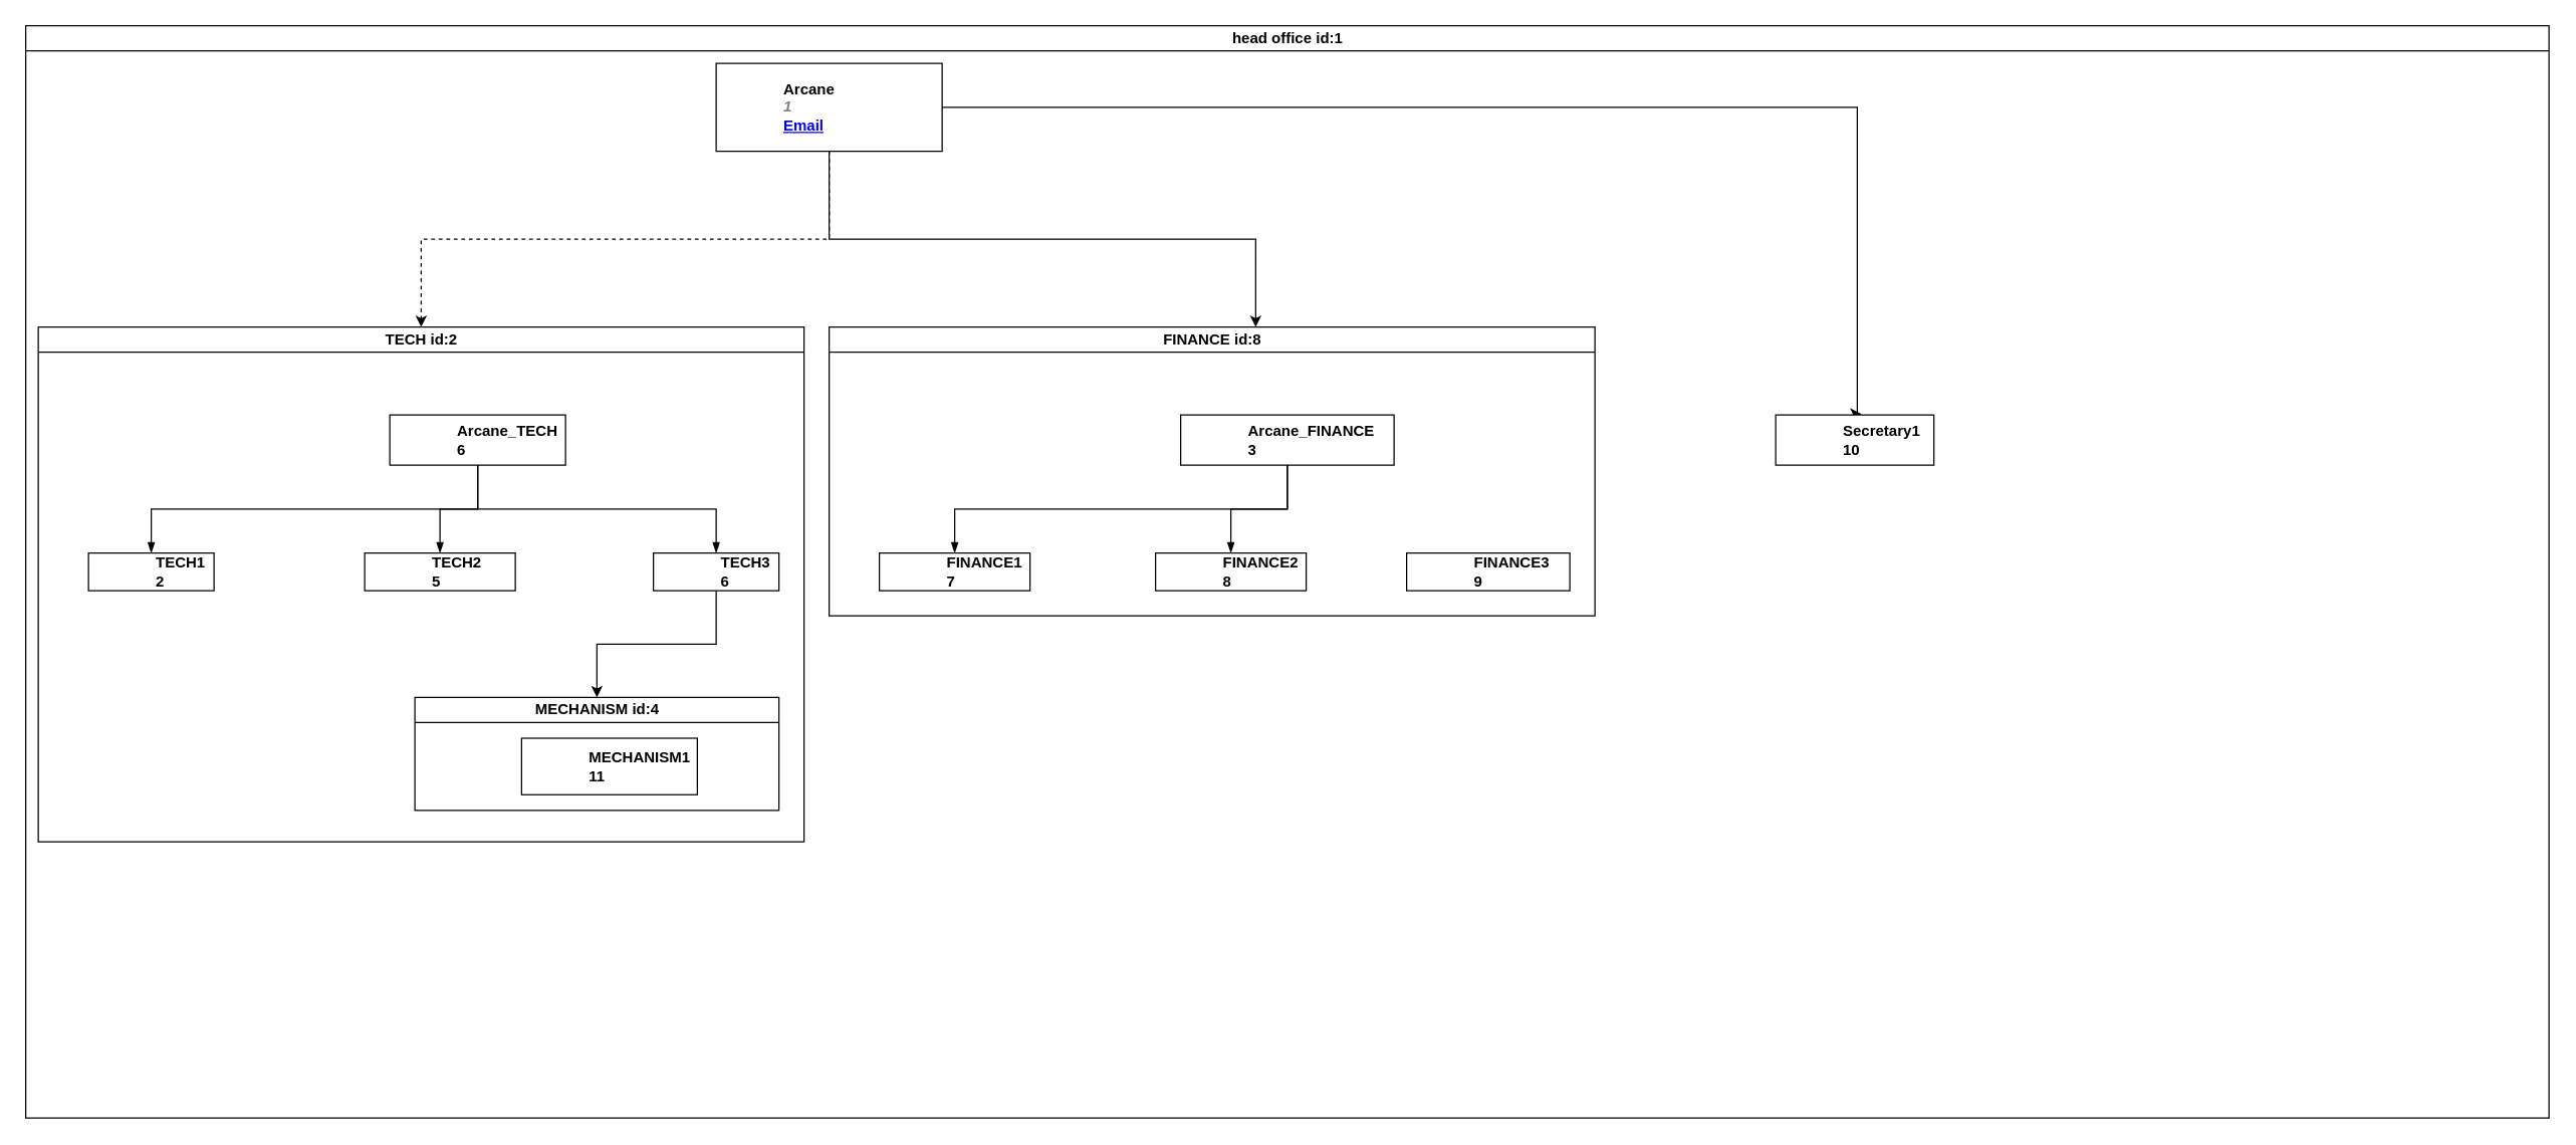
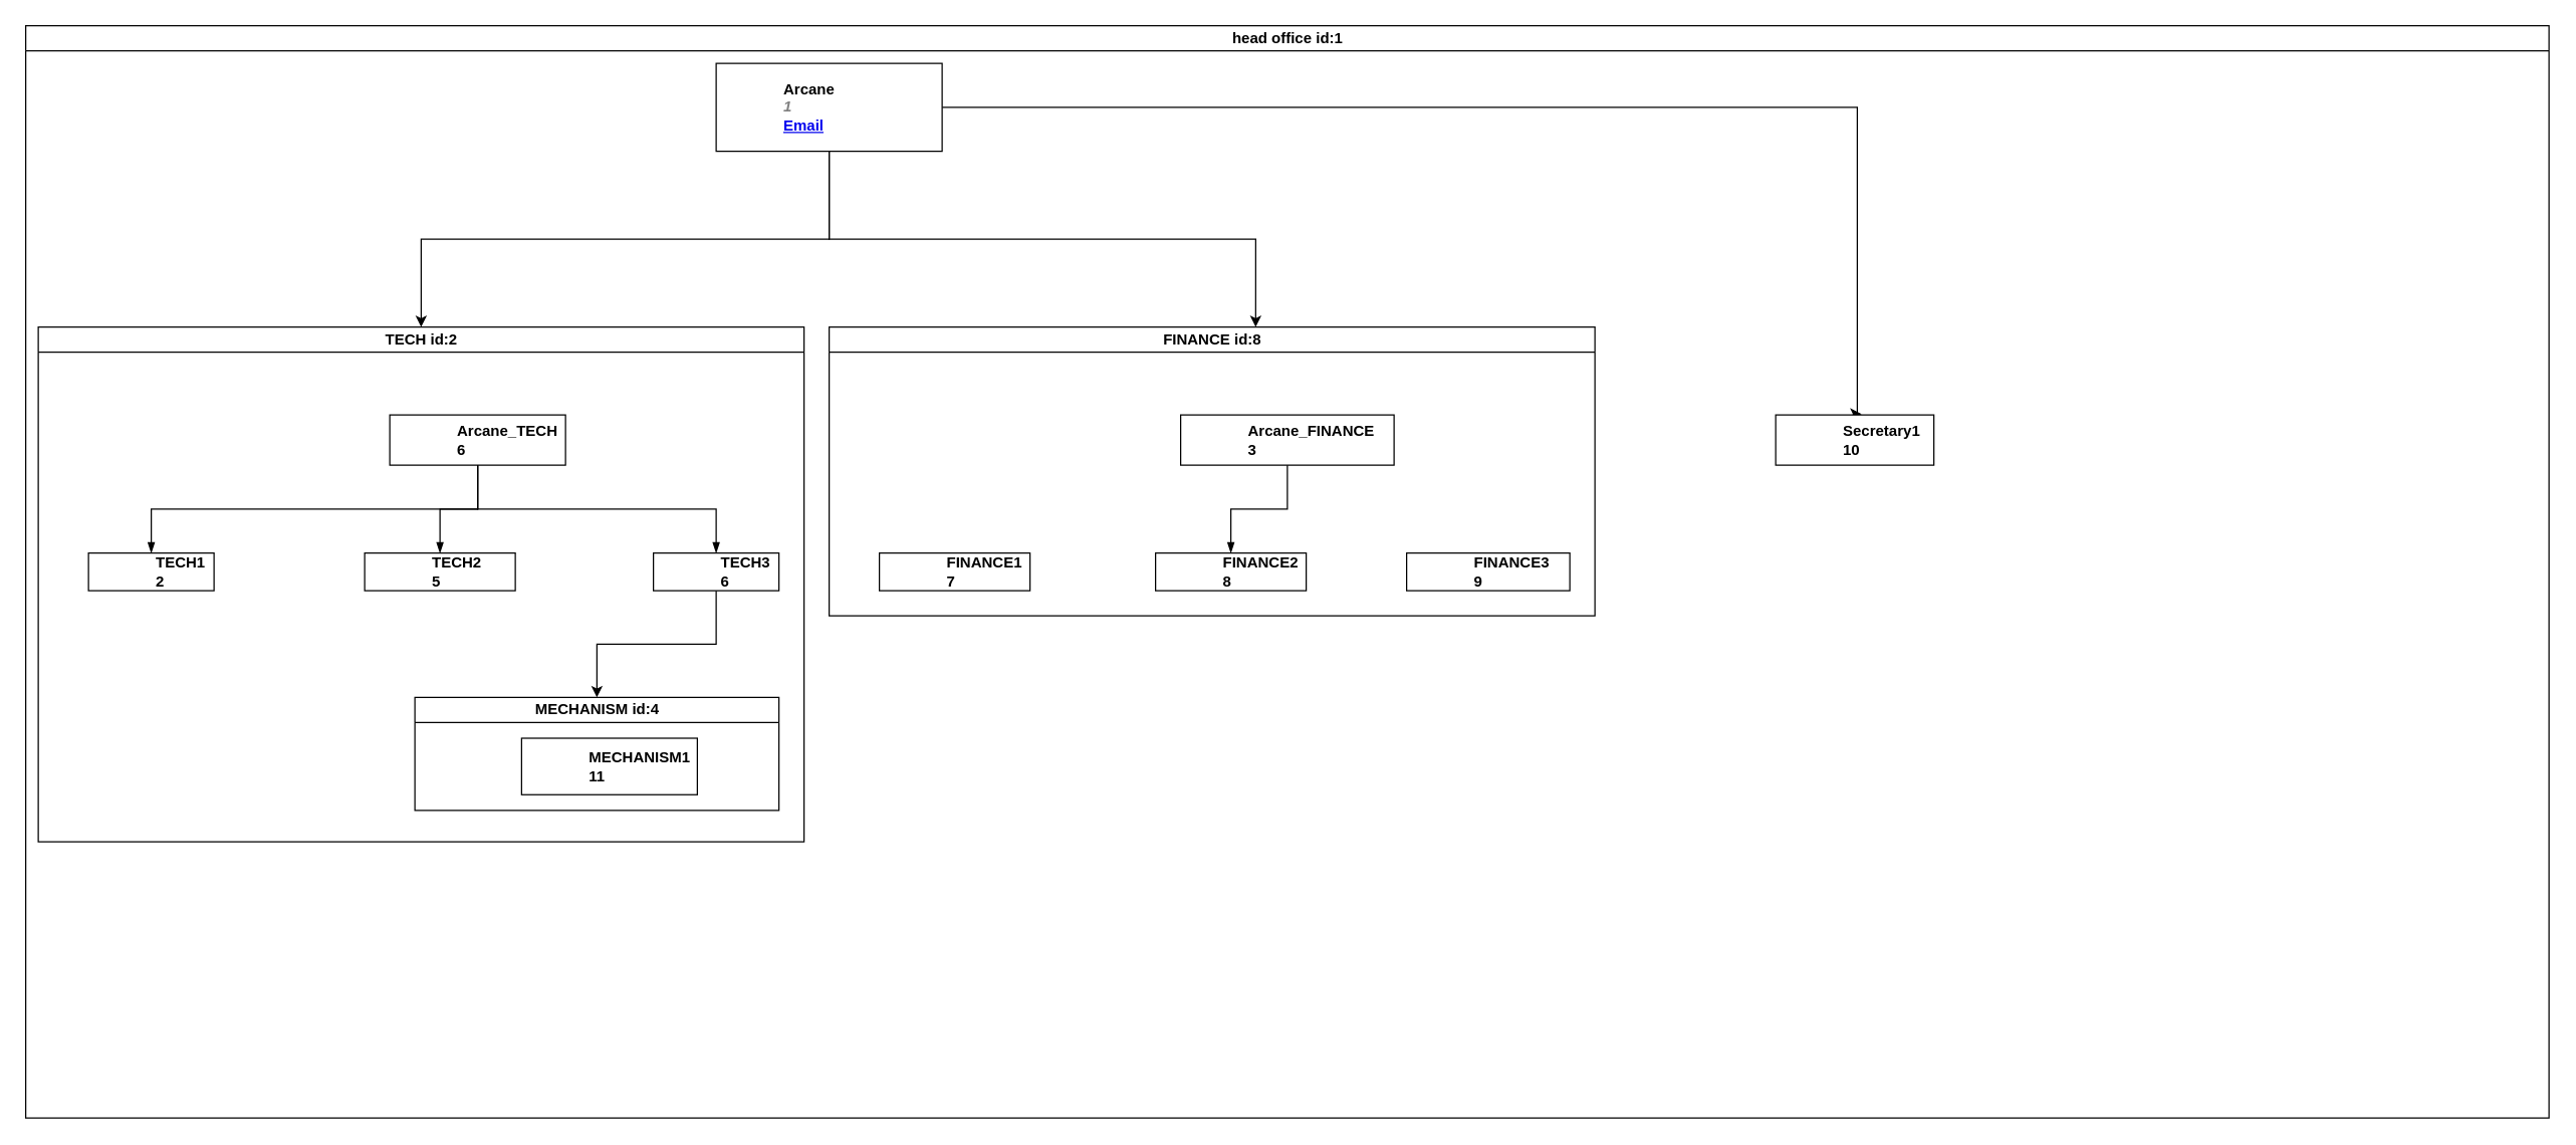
  <mxCell id="0" />
  <mxCell id="1" parent="0" />
  <mxCell id="2" value="head office id:1" style="swimlane;html=1;startSize=20;horizontal=1;containerType=tree;glass=0;" parent="1" vertex="1"><mxGeometry x="20" y="20" width="2010" height="870" as="geometry" /></mxCell>
- <mxCell id="3" style="edgeStyle=orthogonalEdgeStyle;rounded=0;orthogonalLoop=1;jettySize=auto;html=1;exitX=0.5;exitY=1;exitDx=0;exitDy=0;dashed=1;" edge="1" parent="2" source="5" target="6"><mxGeometry relative="1" as="geometry" /></mxCell>
+ <mxCell id="3" style="edgeStyle=orthogonalEdgeStyle;rounded=0;orthogonalLoop=1;jettySize=auto;html=1;exitX=0.5;exitY=1;exitDx=0;exitDy=0;" edge="1" parent="2" source="5" target="6"><mxGeometry relative="1" as="geometry" /></mxCell>
  <mxCell id="4" style="edgeStyle=orthogonalEdgeStyle;rounded=0;orthogonalLoop=1;jettySize=auto;html=1;exitX=1;exitY=0.5;exitDx=0;exitDy=0;entryX=0.543;entryY=-0.02;entryDx=0;entryDy=0;entryPerimeter=0;" edge="1" parent="2" source="5" target="25"><mxGeometry relative="1" as="geometry"><Array as="points"><mxPoint x="1459" y="65" /></Array></mxGeometry></mxCell>
  <mxCell id="5" value="Arcane&lt;br&gt;&lt;font color=&quot;#808080&quot;&gt;&lt;i&gt;1&lt;/i&gt;&lt;/font&gt;&lt;br&gt;&lt;a href=&quot;mailto:me@example.com&quot;&gt;Email&lt;/a&gt;" style="label;image=https://cdn3.iconfinder.com/data/icons/user-avatars-1/512/users-3-128.png;whiteSpace=wrap;html=1;rounded=0;glass=0;treeMoving=1;treeFolding=1;" parent="2" vertex="1"><mxGeometry x="550" y="30" width="180" height="70" as="geometry" /></mxCell>
  <mxCell id="6" value="TECH id:2" style="swimlane;html=1;startSize=20;horizontal=1;containerType=tree;glass=0;" vertex="1" parent="2"><mxGeometry x="10" y="240" width="610" height="410" as="geometry" /></mxCell>
  <mxCell id="7" value="Arcane_TECH&lt;br&gt;6" style="label;image=https://cdn3.iconfinder.com/data/icons/user-avatars-1/512/users-3-128.png;whiteSpace=wrap;html=1;rounded=0;glass=0;treeMoving=1;treeFolding=1;" vertex="1" parent="6"><mxGeometry x="280" y="70" width="140" height="40" as="geometry" /></mxCell>
  <mxCell id="8" value="" style="endArrow=blockThin;endFill=1;fontSize=11;edgeStyle=elbowEdgeStyle;elbow=vertical;rounded=0;" edge="1" parent="6" source="7" target="9"><mxGeometry relative="1" as="geometry" /></mxCell>
  <mxCell id="9" value="TECH1&lt;br&gt;2" style="label;image=https://cdn3.iconfinder.com/data/icons/user-avatars-1/512/users-10-3-128.png;whiteSpace=wrap;html=1;rounded=0;glass=0;treeFolding=1;treeMoving=1;" vertex="1" parent="6"><mxGeometry x="40" y="180" width="100" height="30" as="geometry" /></mxCell>
  <mxCell id="10" value="" style="endArrow=blockThin;endFill=1;fontSize=11;edgeStyle=elbowEdgeStyle;elbow=vertical;rounded=0;" edge="1" parent="6" source="7" target="11"><mxGeometry relative="1" as="geometry" /></mxCell>
  <mxCell id="11" value="TECH2&lt;br&gt;5" style="label;image=https://cdn3.iconfinder.com/data/icons/user-avatars-1/512/users-9-2-128.png;whiteSpace=wrap;html=1;rounded=0;glass=0;treeFolding=1;treeMoving=1;" vertex="1" parent="6"><mxGeometry x="260" y="180" width="120" height="30" as="geometry" /></mxCell>
  <mxCell id="12" value="" style="endArrow=blockThin;endFill=1;fontSize=11;edgeStyle=elbowEdgeStyle;elbow=vertical;rounded=0;" edge="1" parent="6" source="7" target="14"><mxGeometry relative="1" as="geometry" /></mxCell>
  <mxCell id="13" style="edgeStyle=orthogonalEdgeStyle;rounded=0;orthogonalLoop=1;jettySize=auto;html=1;exitX=0.5;exitY=1;exitDx=0;exitDy=0;entryX=0.5;entryY=0;entryDx=0;entryDy=0;" edge="1" parent="6" source="14" target="15"><mxGeometry relative="1" as="geometry" /></mxCell>
  <mxCell id="14" value="TECH3&lt;br&gt;6" style="label;image=https://cdn3.iconfinder.com/data/icons/user-avatars-1/512/users-2-128.png;whiteSpace=wrap;html=1;rounded=0;glass=0;" vertex="1" parent="6"><mxGeometry x="490" y="180" width="100" height="30" as="geometry" /></mxCell>
  <mxCell id="15" value="MECHANISM id:4" style="swimlane;html=1;startSize=20;horizontal=1;containerType=tree;glass=0;" vertex="1" parent="6"><mxGeometry x="300" y="295" width="290" height="90" as="geometry" /></mxCell>
  <mxCell id="16" value="MECHANISM1&lt;br&gt;11" style="label;image=https://cdn3.iconfinder.com/data/icons/user-avatars-1/512/users-3-128.png;whiteSpace=wrap;html=1;rounded=0;glass=0;treeMoving=1;treeFolding=1;" vertex="1" parent="15"><mxGeometry x="85" y="32.5" width="140" height="45" as="geometry" /></mxCell>
  <mxCell id="17" value="FINANCE id:8" style="swimlane;html=1;startSize=20;horizontal=1;containerType=tree;glass=0;" vertex="1" parent="2"><mxGeometry x="640" y="240" width="610" height="230" as="geometry" /></mxCell>
  <mxCell id="18" value="Arcane_FINANCE&lt;br&gt;3" style="label;image=https://cdn3.iconfinder.com/data/icons/user-avatars-1/512/users-3-128.png;whiteSpace=wrap;html=1;rounded=0;glass=0;treeMoving=1;treeFolding=1;" vertex="1" parent="17"><mxGeometry x="280" y="70" width="170" height="40" as="geometry" /></mxCell>
- <mxCell id="19" value="" style="endArrow=blockThin;endFill=1;fontSize=11;edgeStyle=elbowEdgeStyle;elbow=vertical;rounded=0;" edge="1" parent="17" source="18" target="20"><mxGeometry relative="1" as="geometry" /></mxCell>
  <mxCell id="20" value="FINANCE1&lt;br&gt;7" style="label;image=https://cdn3.iconfinder.com/data/icons/user-avatars-1/512/users-10-3-128.png;whiteSpace=wrap;html=1;rounded=0;glass=0;treeFolding=1;treeMoving=1;" vertex="1" parent="17"><mxGeometry x="40" y="180" width="120" height="30" as="geometry" /></mxCell>
  <mxCell id="21" value="" style="endArrow=blockThin;endFill=1;fontSize=11;edgeStyle=elbowEdgeStyle;elbow=vertical;rounded=0;" edge="1" parent="17" source="18" target="22"><mxGeometry relative="1" as="geometry" /></mxCell>
  <mxCell id="22" value="FINANCE2&lt;br&gt;8" style="label;image=https://cdn3.iconfinder.com/data/icons/user-avatars-1/512/users-9-2-128.png;whiteSpace=wrap;html=1;rounded=0;glass=0;treeFolding=1;treeMoving=1;" vertex="1" parent="17"><mxGeometry x="260" y="180" width="120" height="30" as="geometry" /></mxCell>
  <mxCell id="23" value="FINANCE3&lt;br&gt;9" style="label;image=https://cdn3.iconfinder.com/data/icons/user-avatars-1/512/users-2-128.png;whiteSpace=wrap;html=1;rounded=0;glass=0;" vertex="1" parent="17"><mxGeometry x="460" y="180" width="130" height="30" as="geometry" /></mxCell>
  <mxCell id="24" style="edgeStyle=orthogonalEdgeStyle;rounded=0;orthogonalLoop=1;jettySize=auto;html=1;exitX=0.5;exitY=1;exitDx=0;exitDy=0;entryX=0.557;entryY=0;entryDx=0;entryDy=0;entryPerimeter=0;" edge="1" parent="2" source="5" target="17"><mxGeometry relative="1" as="geometry" /></mxCell>
  <mxCell id="25" value="Secretary1&lt;br&gt;10" style="label;image=https://cdn3.iconfinder.com/data/icons/user-avatars-1/512/users-10-3-128.png;whiteSpace=wrap;html=1;rounded=0;glass=0;treeFolding=1;treeMoving=1;" vertex="1" parent="2"><mxGeometry x="1394" y="310" width="126" height="40" as="geometry" /></mxCell>
